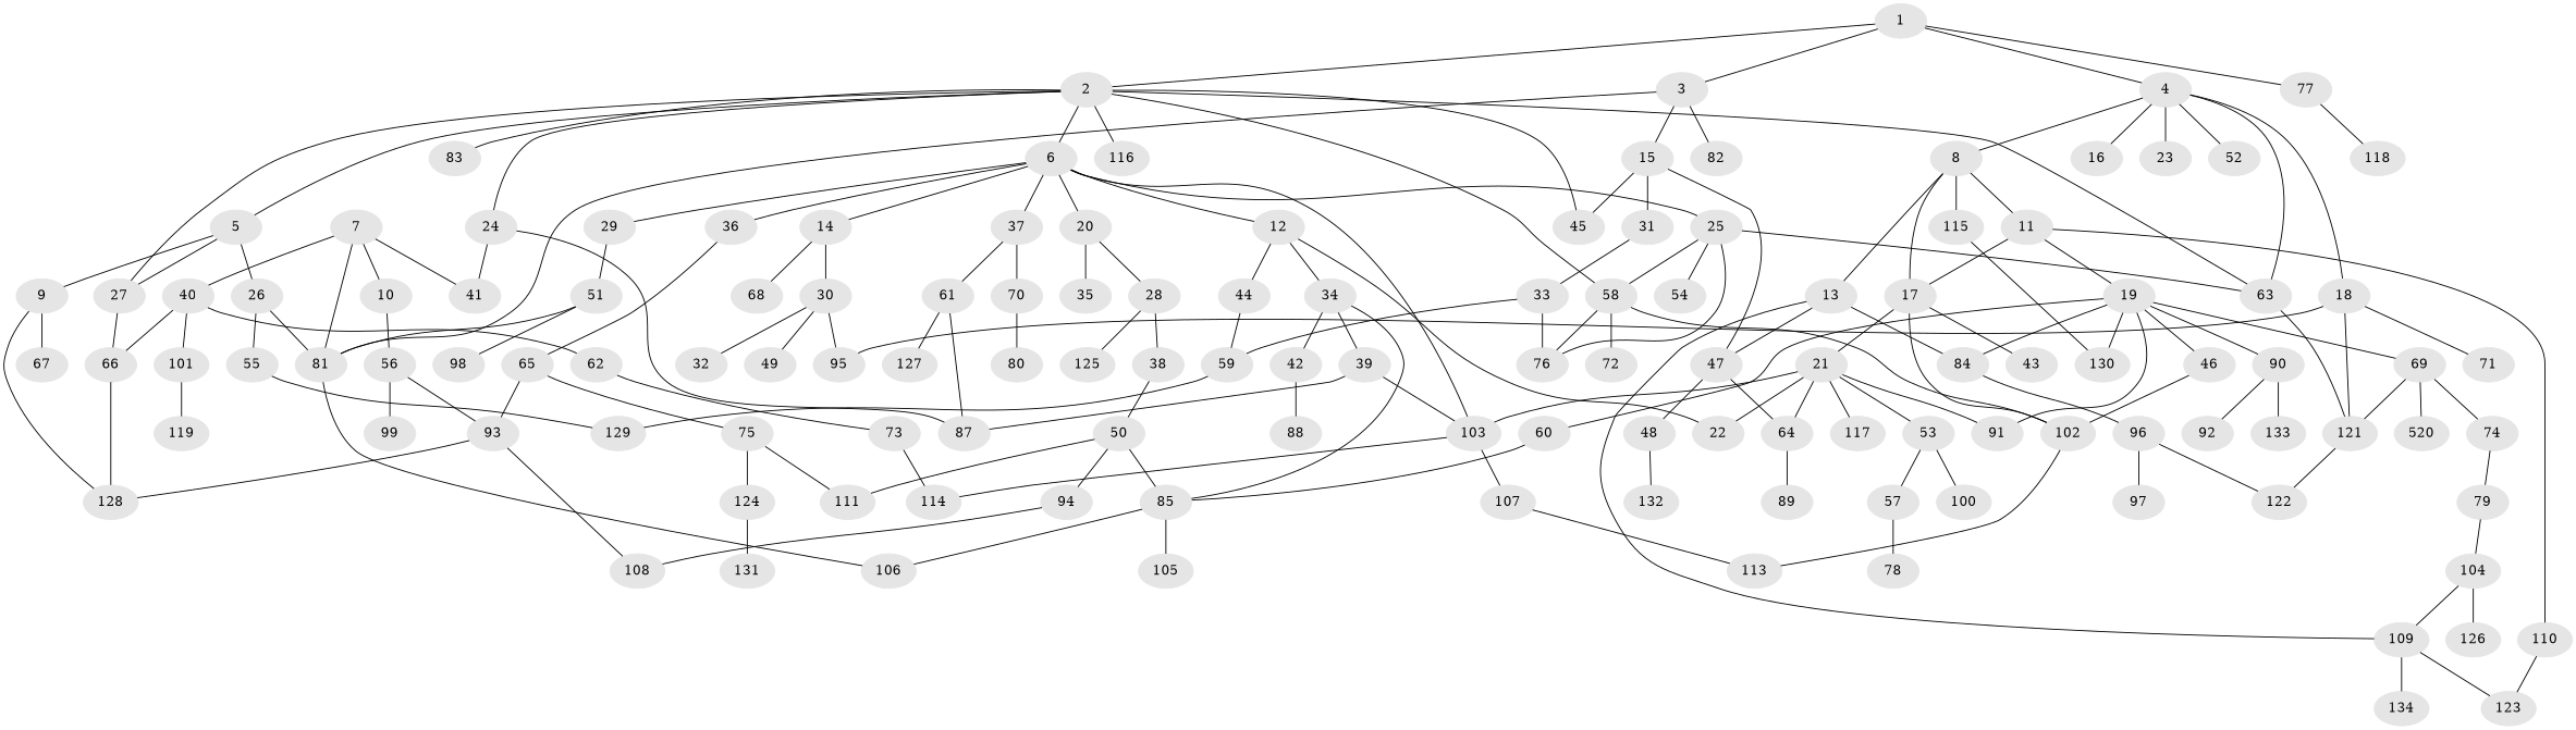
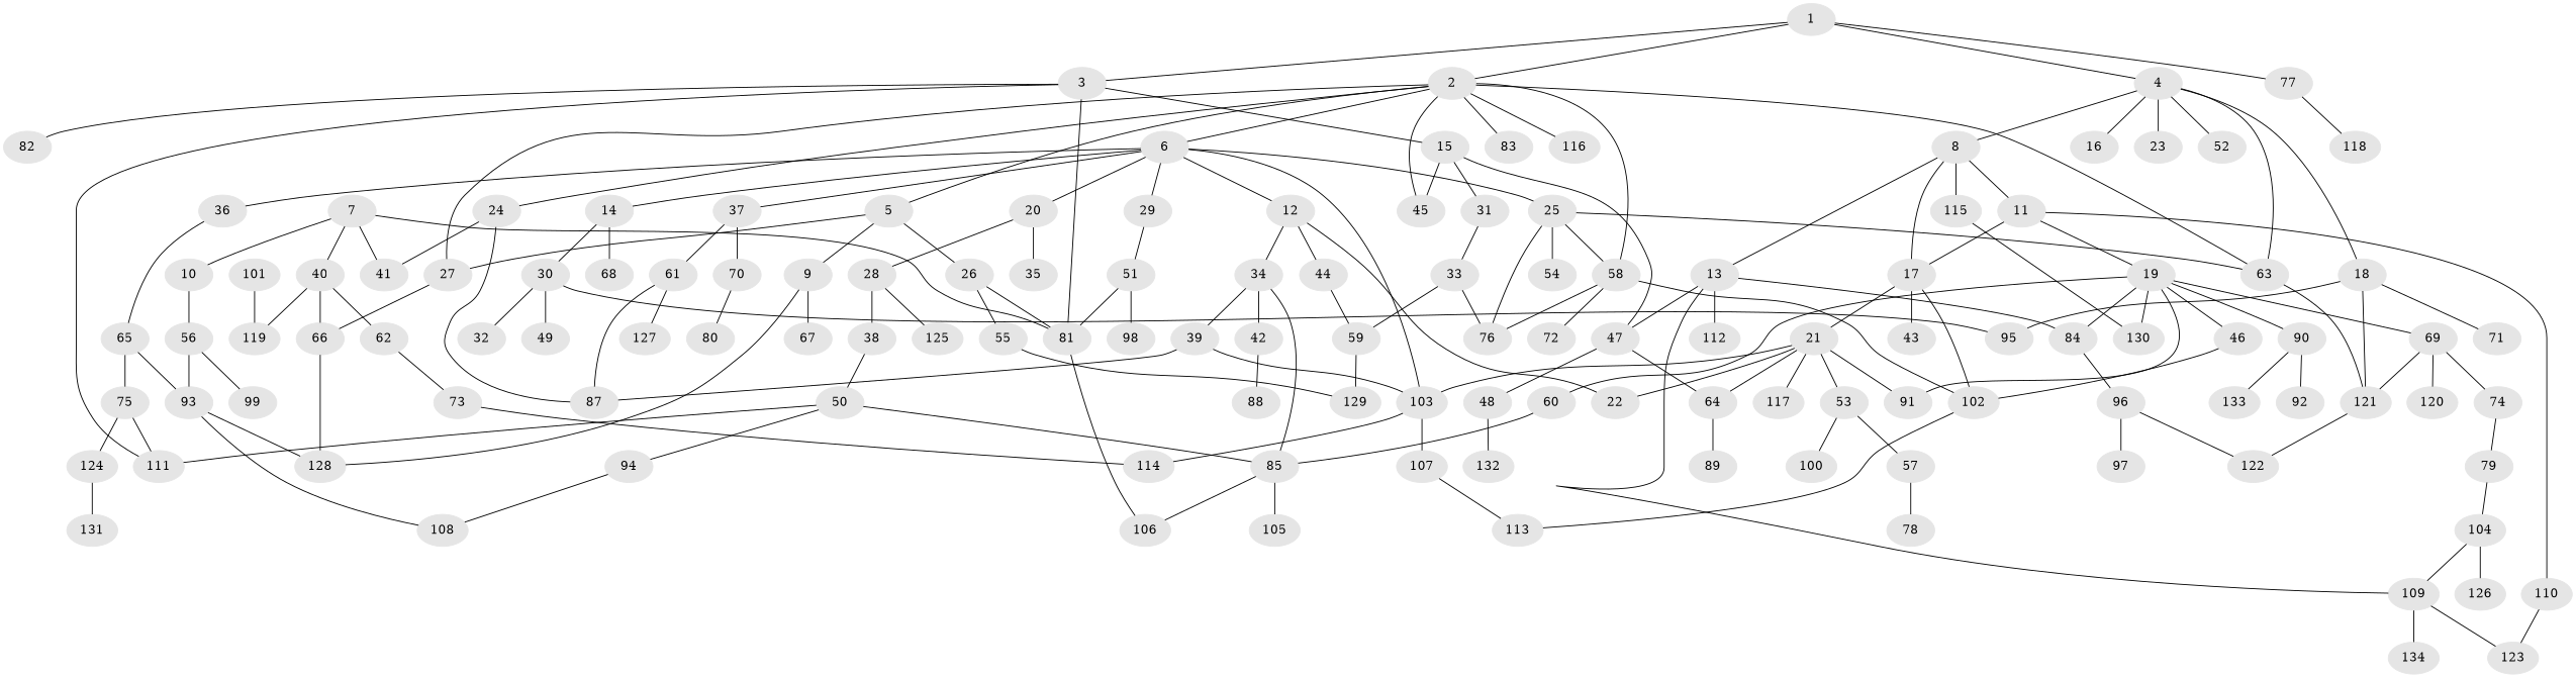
  graph {
    node [color=gray90 style=filled]
    1
    2
    3
    4
    77
    5
    6
    24
    27
    45
    58
    63
    83
    116
    15
    81
    82
    111
    8
    16
    18
    23
    52
    118
    9
    26
    12
    14
    20
    25
    29
    36
    37
    103
    41
    87
    66
    102
    76
    72
    121
    47
    31
    106
    7
    10
    40
    11
    13
    17
    115
    71
    95
    67
    128
    55
    22
    34
    44
    30
    68
    28
    35
    54
    51
    65
    61
    70
    114
    107
    56
    62
    101
    19
    110
    84
    109
+   112
    21
    43
    130
    93
    99
    46
    60
    69
    90
    91
    123
    39
    42
    85
    59
    64
    48
    96
    134
    32
    49
    33
    53
    117
    113
    122
    74
-   120 [label=520]
+   120
    92
    133
    38
    125
    57
    100
    89
    129
    50
    98
    88
    105
    75
    127
    80
    94
    73
    119
    132
    108
    78
    124
    79
    104
    131
    126
    97
    1 -- 2
    1 -- 3
    1 -- 4
    1 -- 77
    2 -- 5
    2 -- 6
    2 -- 24
    2 -- 27
    2 -- 45
    2 -- 58
    2 -- 63
    2 -- 83
    2 -- 116
    3 -- 15
    3 -- 81
    3 -- 82
+   3 -- 111
    4 -- 63
    4 -- 8
    4 -- 16
    4 -- 18
    4 -- 23
    4 -- 52
    77 -- 118
    5 -- 27
    5 -- 9
    5 -- 26
    6 -- 12
    6 -- 14
    6 -- 20
    6 -- 25
    6 -- 29
    6 -- 36
    6 -- 37
    6 -- 103
    24 -- 41
    24 -- 87
    27 -- 66
    58 -- 102
    58 -- 76
    58 -- 72
    63 -- 121
    15 -- 45
    15 -- 47
    15 -- 31
    81 -- 106
    8 -- 11
    8 -- 13
    8 -- 17
    8 -- 115
    18 -- 121
    18 -- 71
    18 -- 95
    9 -- 67
    9 -- 128
    26 -- 81
    26 -- 55
    12 -- 22
    12 -- 34
    12 -- 44
    14 -- 30
    14 -- 68
    20 -- 28
    20 -- 35
    25 -- 58
    25 -- 63
    25 -- 76
    25 -- 54
    29 -- 51
    36 -- 65
    37 -- 61
    37 -- 70
    103 -- 114
    103 -- 107
    66 -- 128
    102 -- 113
    121 -- 122
    47 -- 64
    47 -- 48
    31 -- 33
    7 -- 81
    7 -- 41
    7 -- 10
    7 -- 40
    10 -- 56
    40 -- 66
    40 -- 62
-   40 -- 101
+   40 -- 119
    11 -- 17
    11 -- 19
    11 -- 110
    13 -- 47
    13 -- 84
    13 -- 109
+   13 -- 112
    17 -- 102
    17 -- 21
    17 -- 43
    115 -- 130
    55 -- 129
    34 -- 39
    34 -- 42
    34 -- 85
    44 -- 59
    30 -- 95
    30 -- 32
    30 -- 49
    28 -- 38
    28 -- 125
    51 -- 81
    51 -- 98
    65 -- 93
    65 -- 75
    61 -- 87
    61 -- 127
    70 -- 80
    107 -- 113
    56 -- 93
    56 -- 99
    62 -- 73
    101 -- 119
    19 -- 84
    19 -- 130
    19 -- 46
    19 -- 60
    19 -- 69
    19 -- 90
    19 -- 91
    110 -- 123
    84 -- 96
    109 -- 123
    109 -- 134
    21 -- 103
    21 -- 22
    21 -- 91
    21 -- 64
    21 -- 53
    21 -- 117
    93 -- 128
    93 -- 108
    46 -- 102
    60 -- 85
    69 -- 121
    69 -- 74
    69 -- 120
    90 -- 92
    90 -- 133
    39 -- 103
    39 -- 87
    42 -- 88
    85 -- 106
    85 -- 105
    59 -- 129
    64 -- 89
    48 -- 132
    96 -- 122
    96 -- 97
    33 -- 76
    33 -- 59
    53 -- 57
    53 -- 100
    74 -- 79
    38 -- 50
    57 -- 78
    50 -- 111
    50 -- 85
    50 -- 94
    75 -- 111
    75 -- 124
    94 -- 108
    73 -- 114
    124 -- 131
    79 -- 104
    104 -- 109
    104 -- 126
  }
